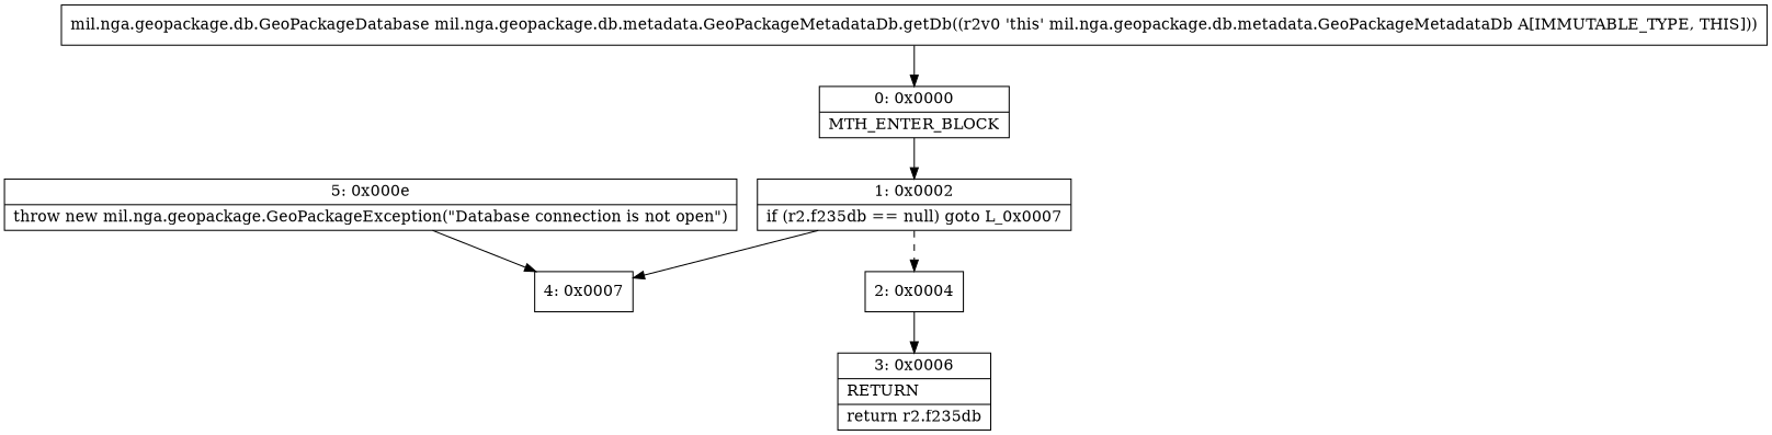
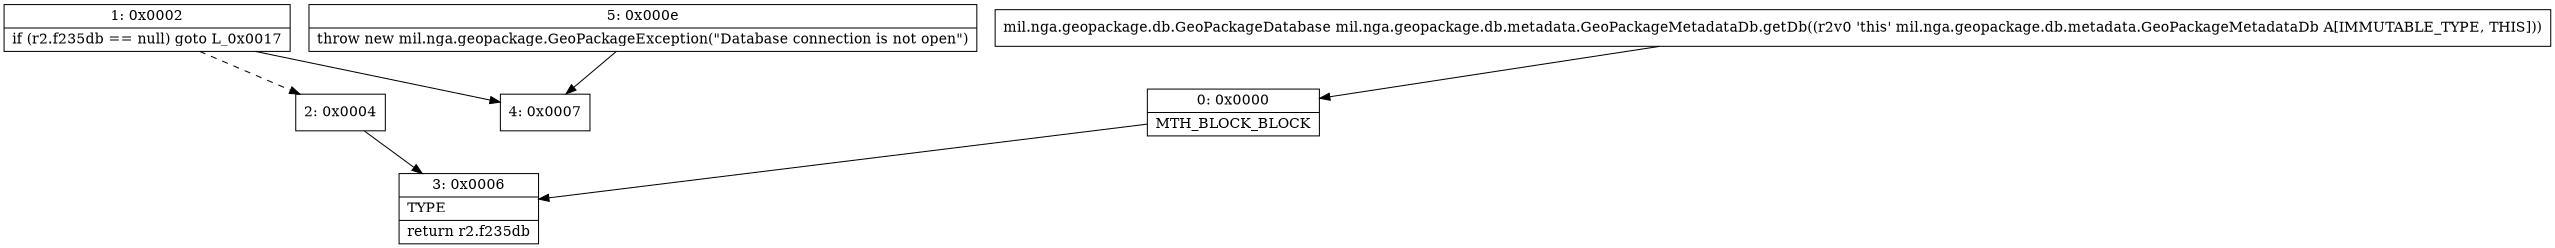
  digraph {
    node [shape=record]
-   n1 [label="{0\:\ 0x0000|MTH_ENTER_BLOCK\l}"]
-   n2 [label="{1\:\ 0x0002|if (r2.f235db == null) goto L_0x0007\l}"]
+   n1 [label="{0\:\ 0x0000|MTH_BLOCK_BLOCK\l}"]
+   n2 [label="{1\:\ 0x0002|if (r2.f235db == null) goto L_0x0017\l}"]
    n3 [label="{2\:\ 0x0004}"]
    n4 [label="{4\:\ 0x0007}"]
-   n5 [label="{3\:\ 0x0006|RETURN\l|return r2.f235db\l}"]
+   n5 [label="{3\:\ 0x0006|TYPE\l|return r2.f235db\l}"]
    n6 [label="{5\:\ 0x000e|throw new mil.nga.geopackage.GeoPackageException(\"Database connection is not open\")\l}"]
    n7 [label="{mil.nga.geopackage.db.GeoPackageDatabase mil.nga.geopackage.db.metadata.GeoPackageMetadataDb.getDb((r2v0 'this' mil.nga.geopackage.db.metadata.GeoPackageMetadataDb A[IMMUTABLE_TYPE, THIS])) }"]
-   n1 -> n2
+   n1 -> n5
    n2 -> n3 [style=dashed]
    n2 -> n4
    n3 -> n5
    n6 -> n4
    n7 -> n1
  }
